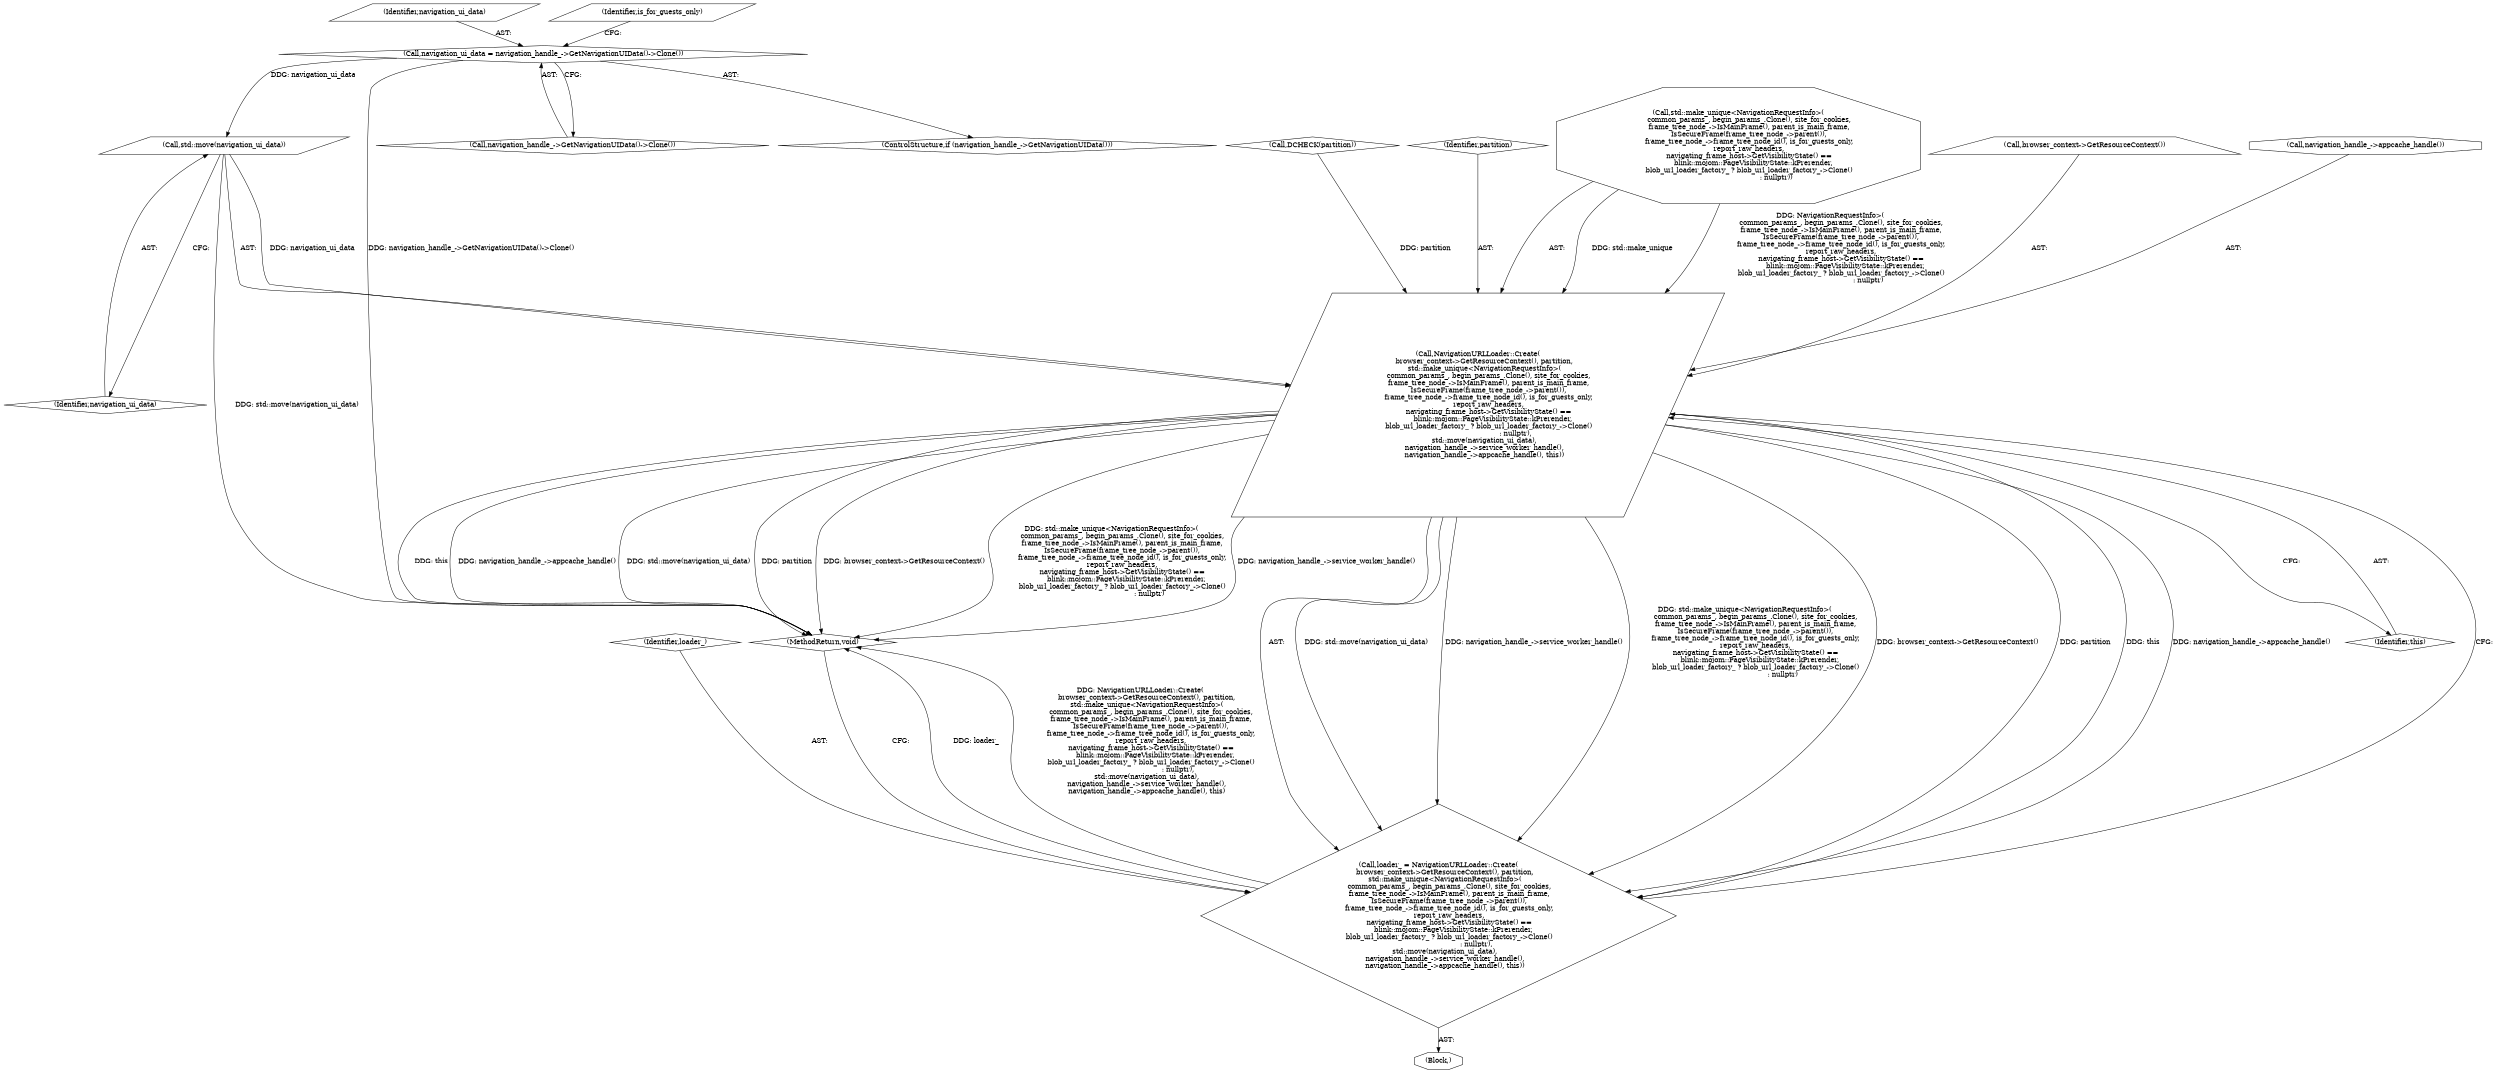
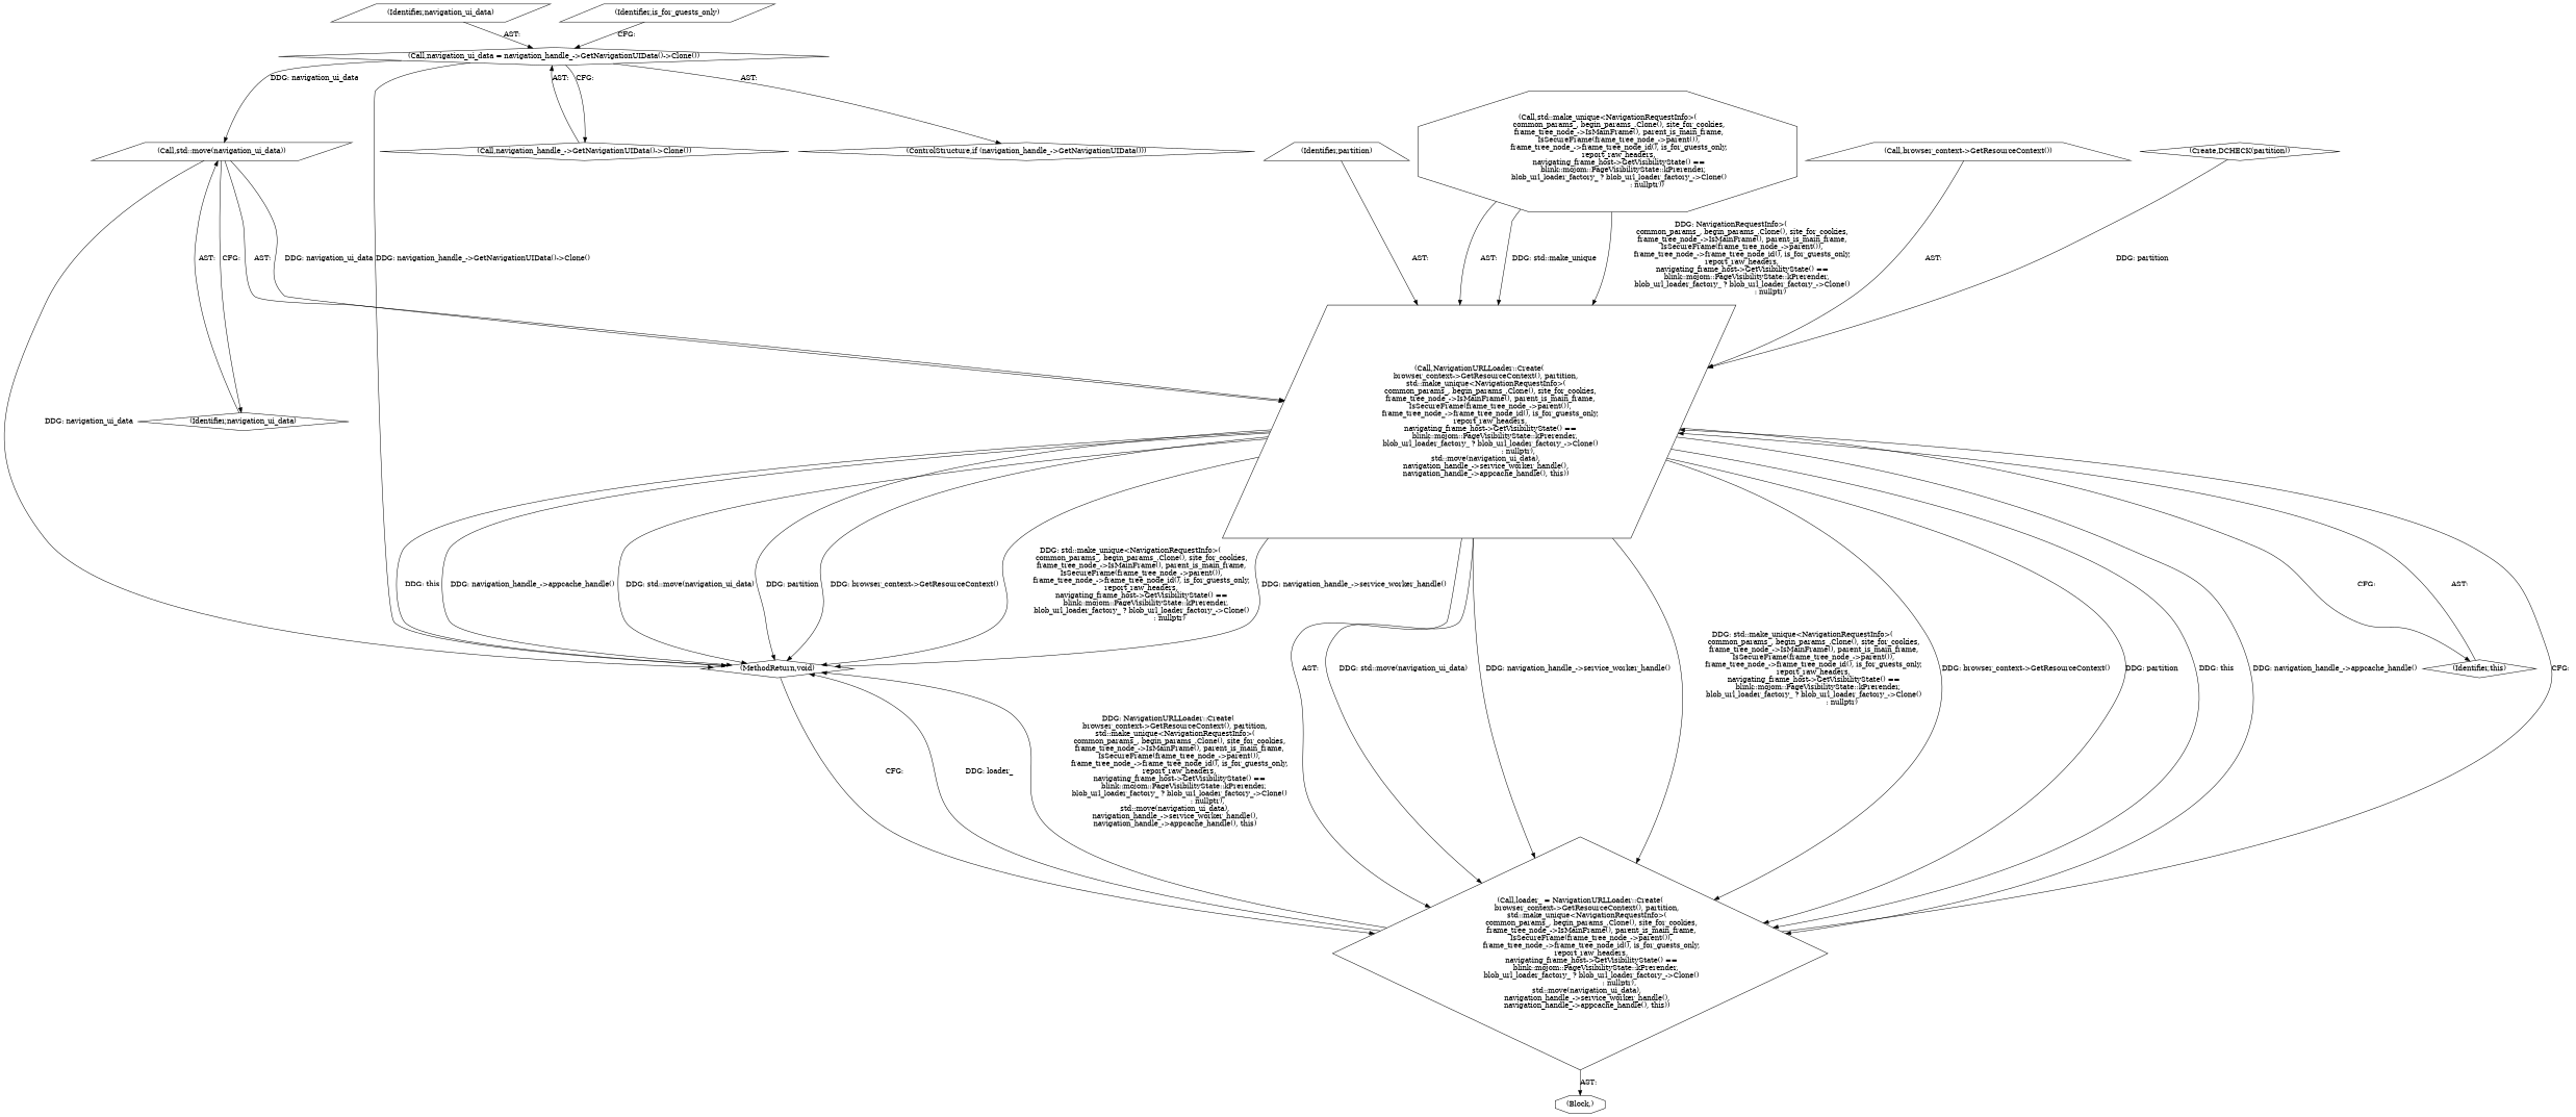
  digraph {
    fontname="DejaVu Serif"
    node [fontname="DejaVu Serif" shape=diamond]
    edge [fontname="DejaVu Serif"]
    n1 [label="(Call,std::move(navigation_ui_data))" shape=parallelogram]
    n2 [label="(Call,NavigationURLLoader::Create(\n      browser_context->GetResourceContext(), partition,\n      std::make_unique<NavigationRequestInfo>(\n          common_params_, begin_params_.Clone(), site_for_cookies,\n          frame_tree_node_->IsMainFrame(), parent_is_main_frame,\n          IsSecureFrame(frame_tree_node_->parent()),\n          frame_tree_node_->frame_tree_node_id(), is_for_guests_only,\n          report_raw_headers,\n          navigating_frame_host->GetVisibilityState() ==\n              blink::mojom::PageVisibilityState::kPrerender,\n          blob_url_loader_factory_ ? blob_url_loader_factory_->Clone()\n                                   : nullptr),\n      std::move(navigation_ui_data),\n      navigation_handle_->service_worker_handle(),\n      navigation_handle_->appcache_handle(), this))" shape=parallelogram]
    n3 [label="(MethodReturn,void)"]
    n4 [label="(Identifier,navigation_ui_data)"]
    n5 [label="(Call,loader_ = NavigationURLLoader::Create(\n      browser_context->GetResourceContext(), partition,\n      std::make_unique<NavigationRequestInfo>(\n          common_params_, begin_params_.Clone(), site_for_cookies,\n          frame_tree_node_->IsMainFrame(), parent_is_main_frame,\n          IsSecureFrame(frame_tree_node_->parent()),\n          frame_tree_node_->frame_tree_node_id(), is_for_guests_only,\n          report_raw_headers,\n          navigating_frame_host->GetVisibilityState() ==\n              blink::mojom::PageVisibilityState::kPrerender,\n          blob_url_loader_factory_ ? blob_url_loader_factory_->Clone()\n                                   : nullptr),\n      std::move(navigation_ui_data),\n      navigation_handle_->service_worker_handle(),\n      navigation_handle_->appcache_handle(), this))"]
    n6 [label="(Identifier,this)"]
    n7 [label="(Call,navigation_ui_data = navigation_handle_->GetNavigationUIData()->Clone())"]
    n8 [label="(Call,navigation_handle_->GetNavigationUIData()->Clone())"]
    n9 [label="(ControlStructure,if (navigation_handle_->GetNavigationUIData()))"]
    n10 [label="(Block,)" shape=octagon]
    n11 [label="(Identifier,navigation_ui_data)" shape=parallelogram]
-   n12 [label="(Identifier,partition)"]
+   n12 [label="(Identifier,partition)" shape=trapezium]
    n13 [label="(Call,std::make_unique<NavigationRequestInfo>(\n          common_params_, begin_params_.Clone(), site_for_cookies,\n          frame_tree_node_->IsMainFrame(), parent_is_main_frame,\n          IsSecureFrame(frame_tree_node_->parent()),\n          frame_tree_node_->frame_tree_node_id(), is_for_guests_only,\n          report_raw_headers,\n          navigating_frame_host->GetVisibilityState() ==\n              blink::mojom::PageVisibilityState::kPrerender,\n          blob_url_loader_factory_ ? blob_url_loader_factory_->Clone()\n                                   : nullptr))" shape=octagon]
-   n14 [label="(Identifier,loader_)"]
    n15 [label="(Identifier,is_for_guests_only)" shape=parallelogram]
    n16 [label="(Call,browser_context->GetResourceContext())" shape=trapezium]
-   n17 [label="(Call,navigation_handle_->appcache_handle())" shape=octagon]
-   n18 [label="(Call,DCHECK(partition))"]
+   n18 [label="(Create,DCHECK(partition))"]
    n1 -> n2 [label="AST: "]
    n1 -> n2 [label="DDG: navigation_ui_data"]
-   n1 -> n3 [label="DDG: std::move(navigation_ui_data)"]
+   n1 -> n3 [label="DDG: navigation_ui_data"]
    n1 -> n4 [label="CFG: "]
    n2 -> n3 [label="DDG: navigation_handle_->appcache_handle()"]
    n2 -> n3 [label="DDG: std::move(navigation_ui_data)"]
    n2 -> n3 [label="DDG: partition"]
    n2 -> n3 [label="DDG: browser_context->GetResourceContext()"]
    n2 -> n3 [label="DDG: std::make_unique<NavigationRequestInfo>(\n          common_params_, begin_params_.Clone(), site_for_cookies,\n          frame_tree_node_->IsMainFrame(), parent_is_main_frame,\n          IsSecureFrame(frame_tree_node_->parent()),\n          frame_tree_node_->frame_tree_node_id(), is_for_guests_only,\n          report_raw_headers,\n          navigating_frame_host->GetVisibilityState() ==\n              blink::mojom::PageVisibilityState::kPrerender,\n          blob_url_loader_factory_ ? blob_url_loader_factory_->Clone()\n                                   : nullptr)"]
    n2 -> n3 [label="DDG: navigation_handle_->service_worker_handle()"]
    n2 -> n3 [label="DDG: this"]
    n2 -> n5 [label="AST: "]
    n2 -> n5 [label="DDG: std::move(navigation_ui_data)"]
    n2 -> n5 [label="DDG: navigation_handle_->service_worker_handle()"]
    n2 -> n5 [label="DDG: std::make_unique<NavigationRequestInfo>(\n          common_params_, begin_params_.Clone(), site_for_cookies,\n          frame_tree_node_->IsMainFrame(), parent_is_main_frame,\n          IsSecureFrame(frame_tree_node_->parent()),\n          frame_tree_node_->frame_tree_node_id(), is_for_guests_only,\n          report_raw_headers,\n          navigating_frame_host->GetVisibilityState() ==\n              blink::mojom::PageVisibilityState::kPrerender,\n          blob_url_loader_factory_ ? blob_url_loader_factory_->Clone()\n                                   : nullptr)"]
    n2 -> n5 [label="DDG: browser_context->GetResourceContext()"]
    n2 -> n5 [label="DDG: partition"]
    n2 -> n5 [label="DDG: this"]
    n2 -> n5 [label="DDG: navigation_handle_->appcache_handle()"]
    n2 -> n6 [label="CFG: "]
    n3 -> n5 [label="CFG: "]
    n4 -> n1 [label="AST: "]
    n5 -> n2 [label="CFG: "]
    n5 -> n3 [label="DDG: loader_"]
    n5 -> n3 [label="DDG: NavigationURLLoader::Create(\n      browser_context->GetResourceContext(), partition,\n      std::make_unique<NavigationRequestInfo>(\n          common_params_, begin_params_.Clone(), site_for_cookies,\n          frame_tree_node_->IsMainFrame(), parent_is_main_frame,\n          IsSecureFrame(frame_tree_node_->parent()),\n          frame_tree_node_->frame_tree_node_id(), is_for_guests_only,\n          report_raw_headers,\n          navigating_frame_host->GetVisibilityState() ==\n              blink::mojom::PageVisibilityState::kPrerender,\n          blob_url_loader_factory_ ? blob_url_loader_factory_->Clone()\n                                   : nullptr),\n      std::move(navigation_ui_data),\n      navigation_handle_->service_worker_handle(),\n      navigation_handle_->appcache_handle(), this)"]
    n5 -> n10 [label="AST: "]
    n6 -> n2 [label="AST: "]
    n7 -> n1 [label="DDG: navigation_ui_data"]
    n7 -> n3 [label="DDG: navigation_handle_->GetNavigationUIData()->Clone()"]
    n7 -> n8 [label="CFG: "]
    n7 -> n9 [label="AST: "]
    n8 -> n7 [label="AST: "]
    n11 -> n7 [label="AST: "]
    n12 -> n2 [label="AST: "]
    n13 -> n2 [label="AST: "]
    n13 -> n2 [label="DDG: std::make_unique"]
    n13 -> n2 [label="DDG: NavigationRequestInfo>(\n          common_params_, begin_params_.Clone(), site_for_cookies,\n          frame_tree_node_->IsMainFrame(), parent_is_main_frame,\n          IsSecureFrame(frame_tree_node_->parent()),\n          frame_tree_node_->frame_tree_node_id(), is_for_guests_only,\n          report_raw_headers,\n          navigating_frame_host->GetVisibilityState() ==\n              blink::mojom::PageVisibilityState::kPrerender,\n          blob_url_loader_factory_ ? blob_url_loader_factory_->Clone()\n                                   : nullptr)"]
-   n14 -> n5 [label="AST: "]
    n15 -> n7 [label="CFG: "]
    n16 -> n2 [label="AST: "]
-   n17 -> n2 [label="AST: "]
    n18 -> n2 [label="DDG: partition"]
  }
